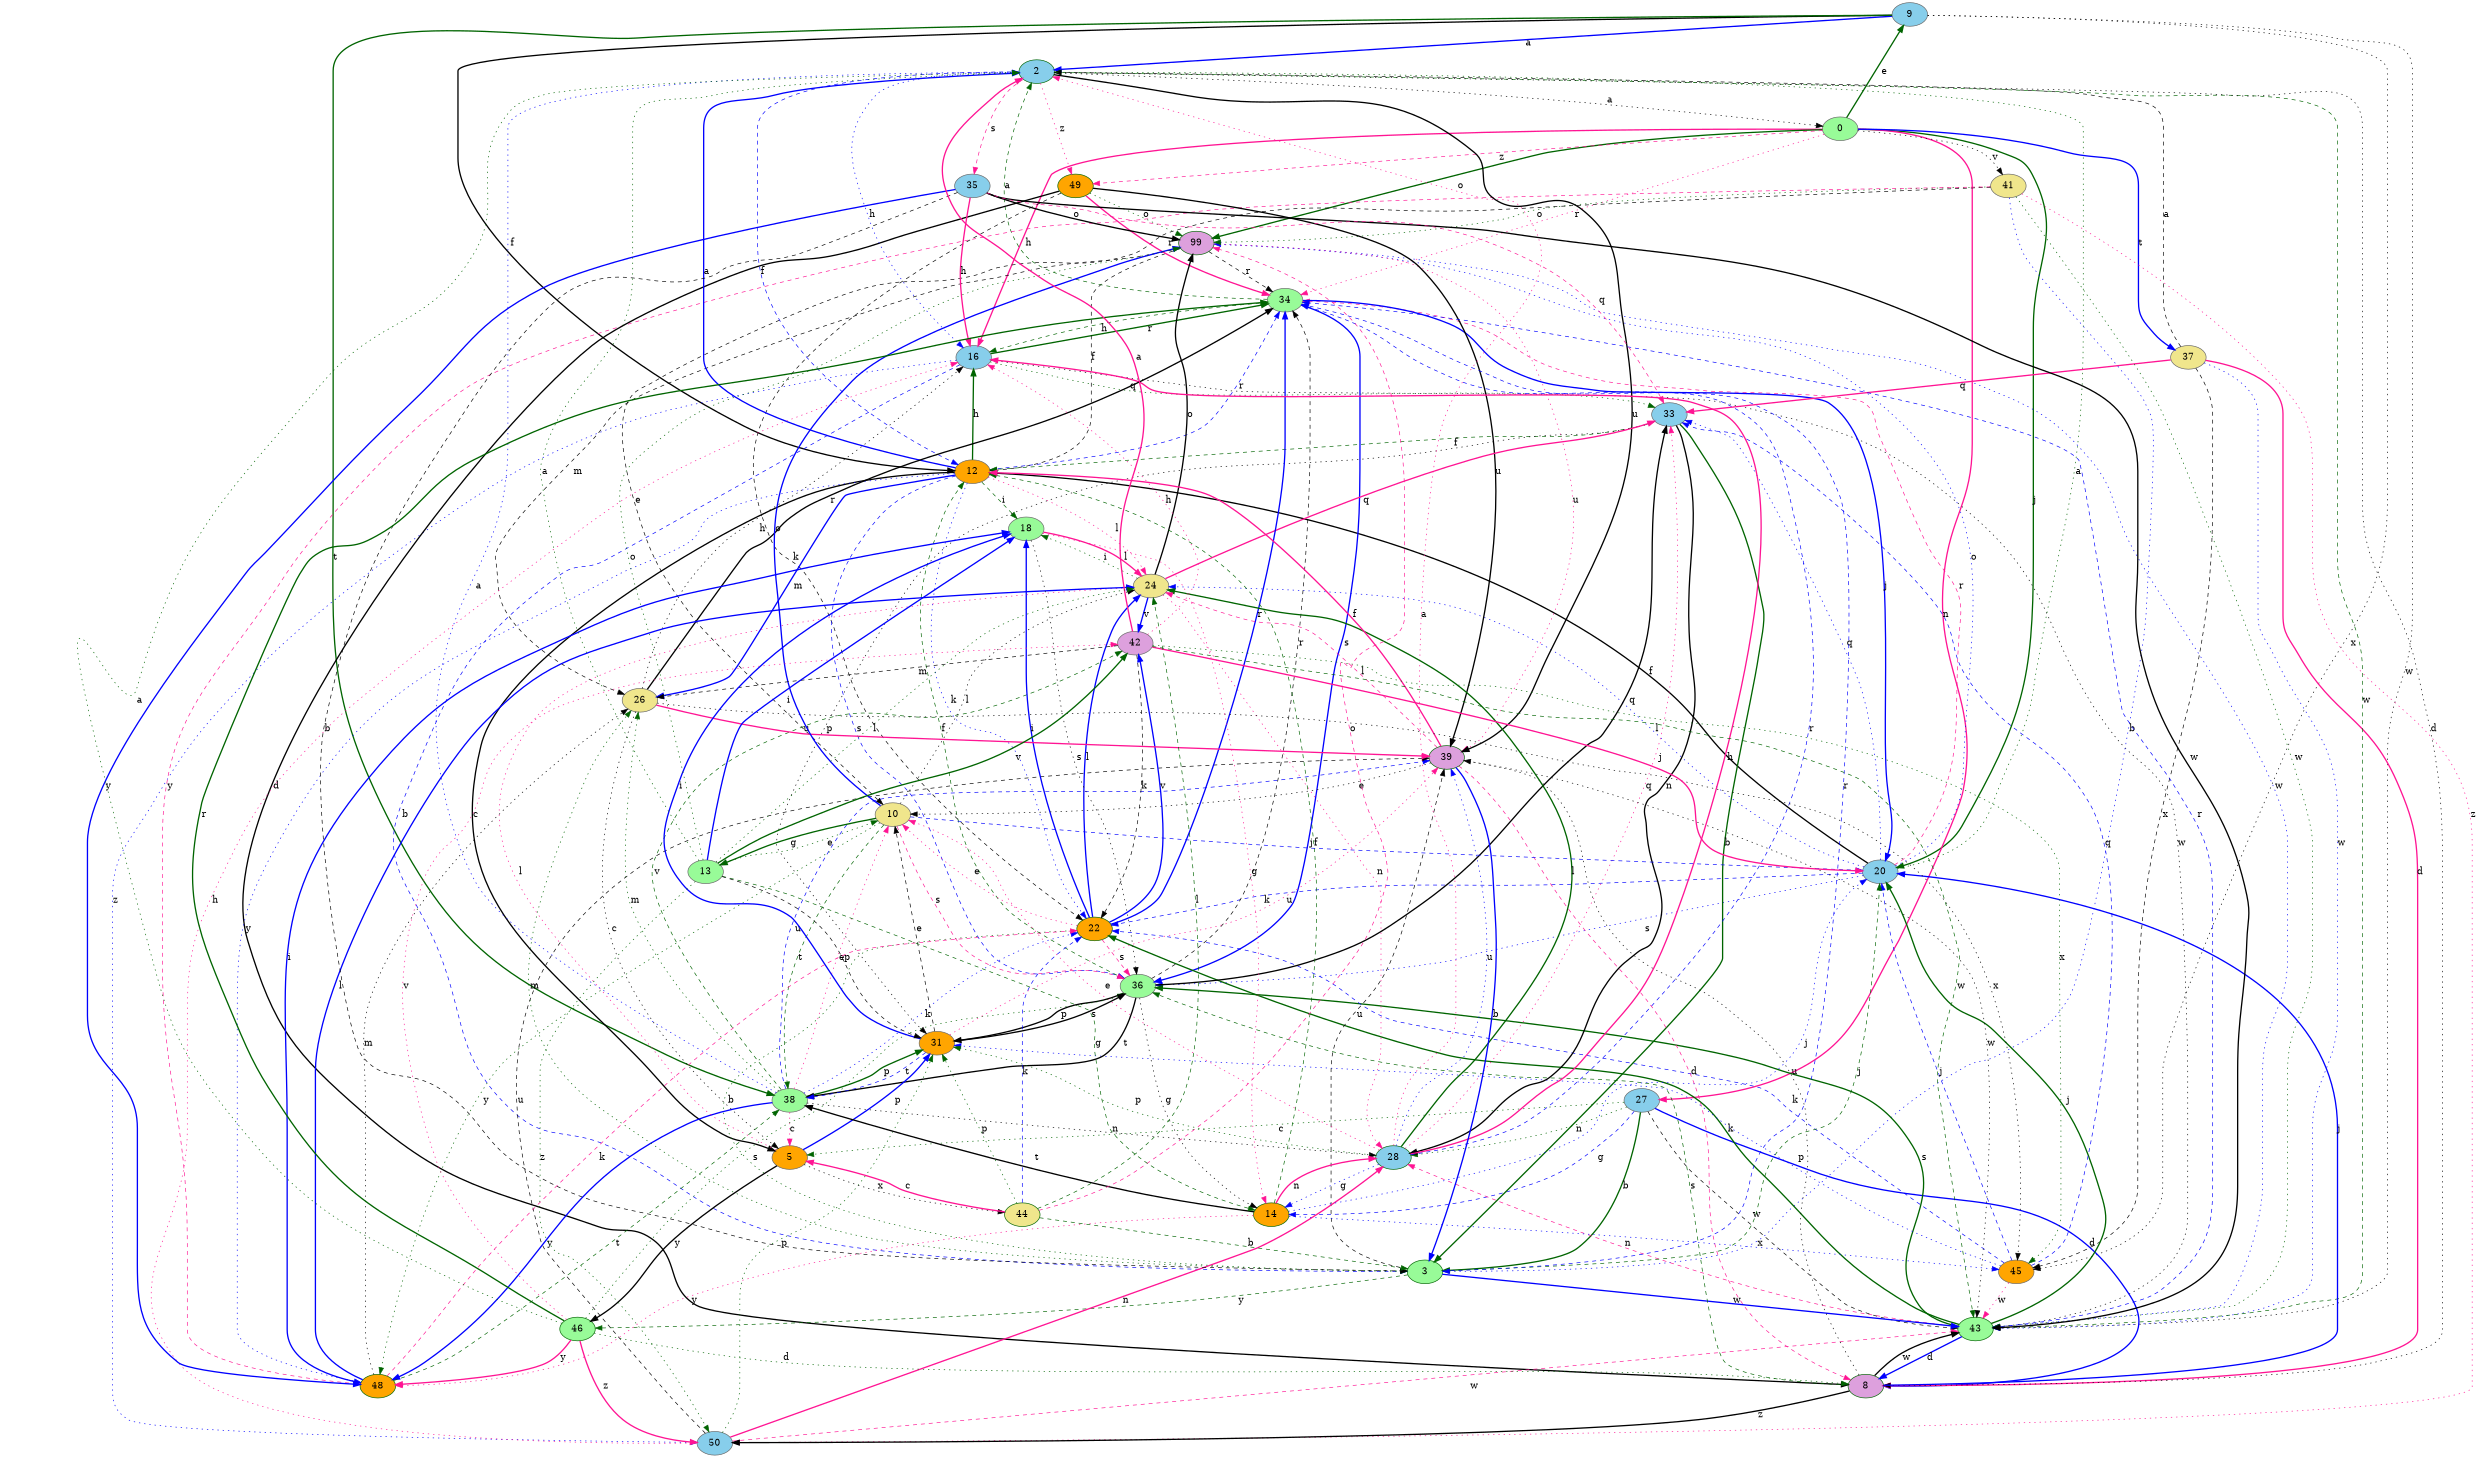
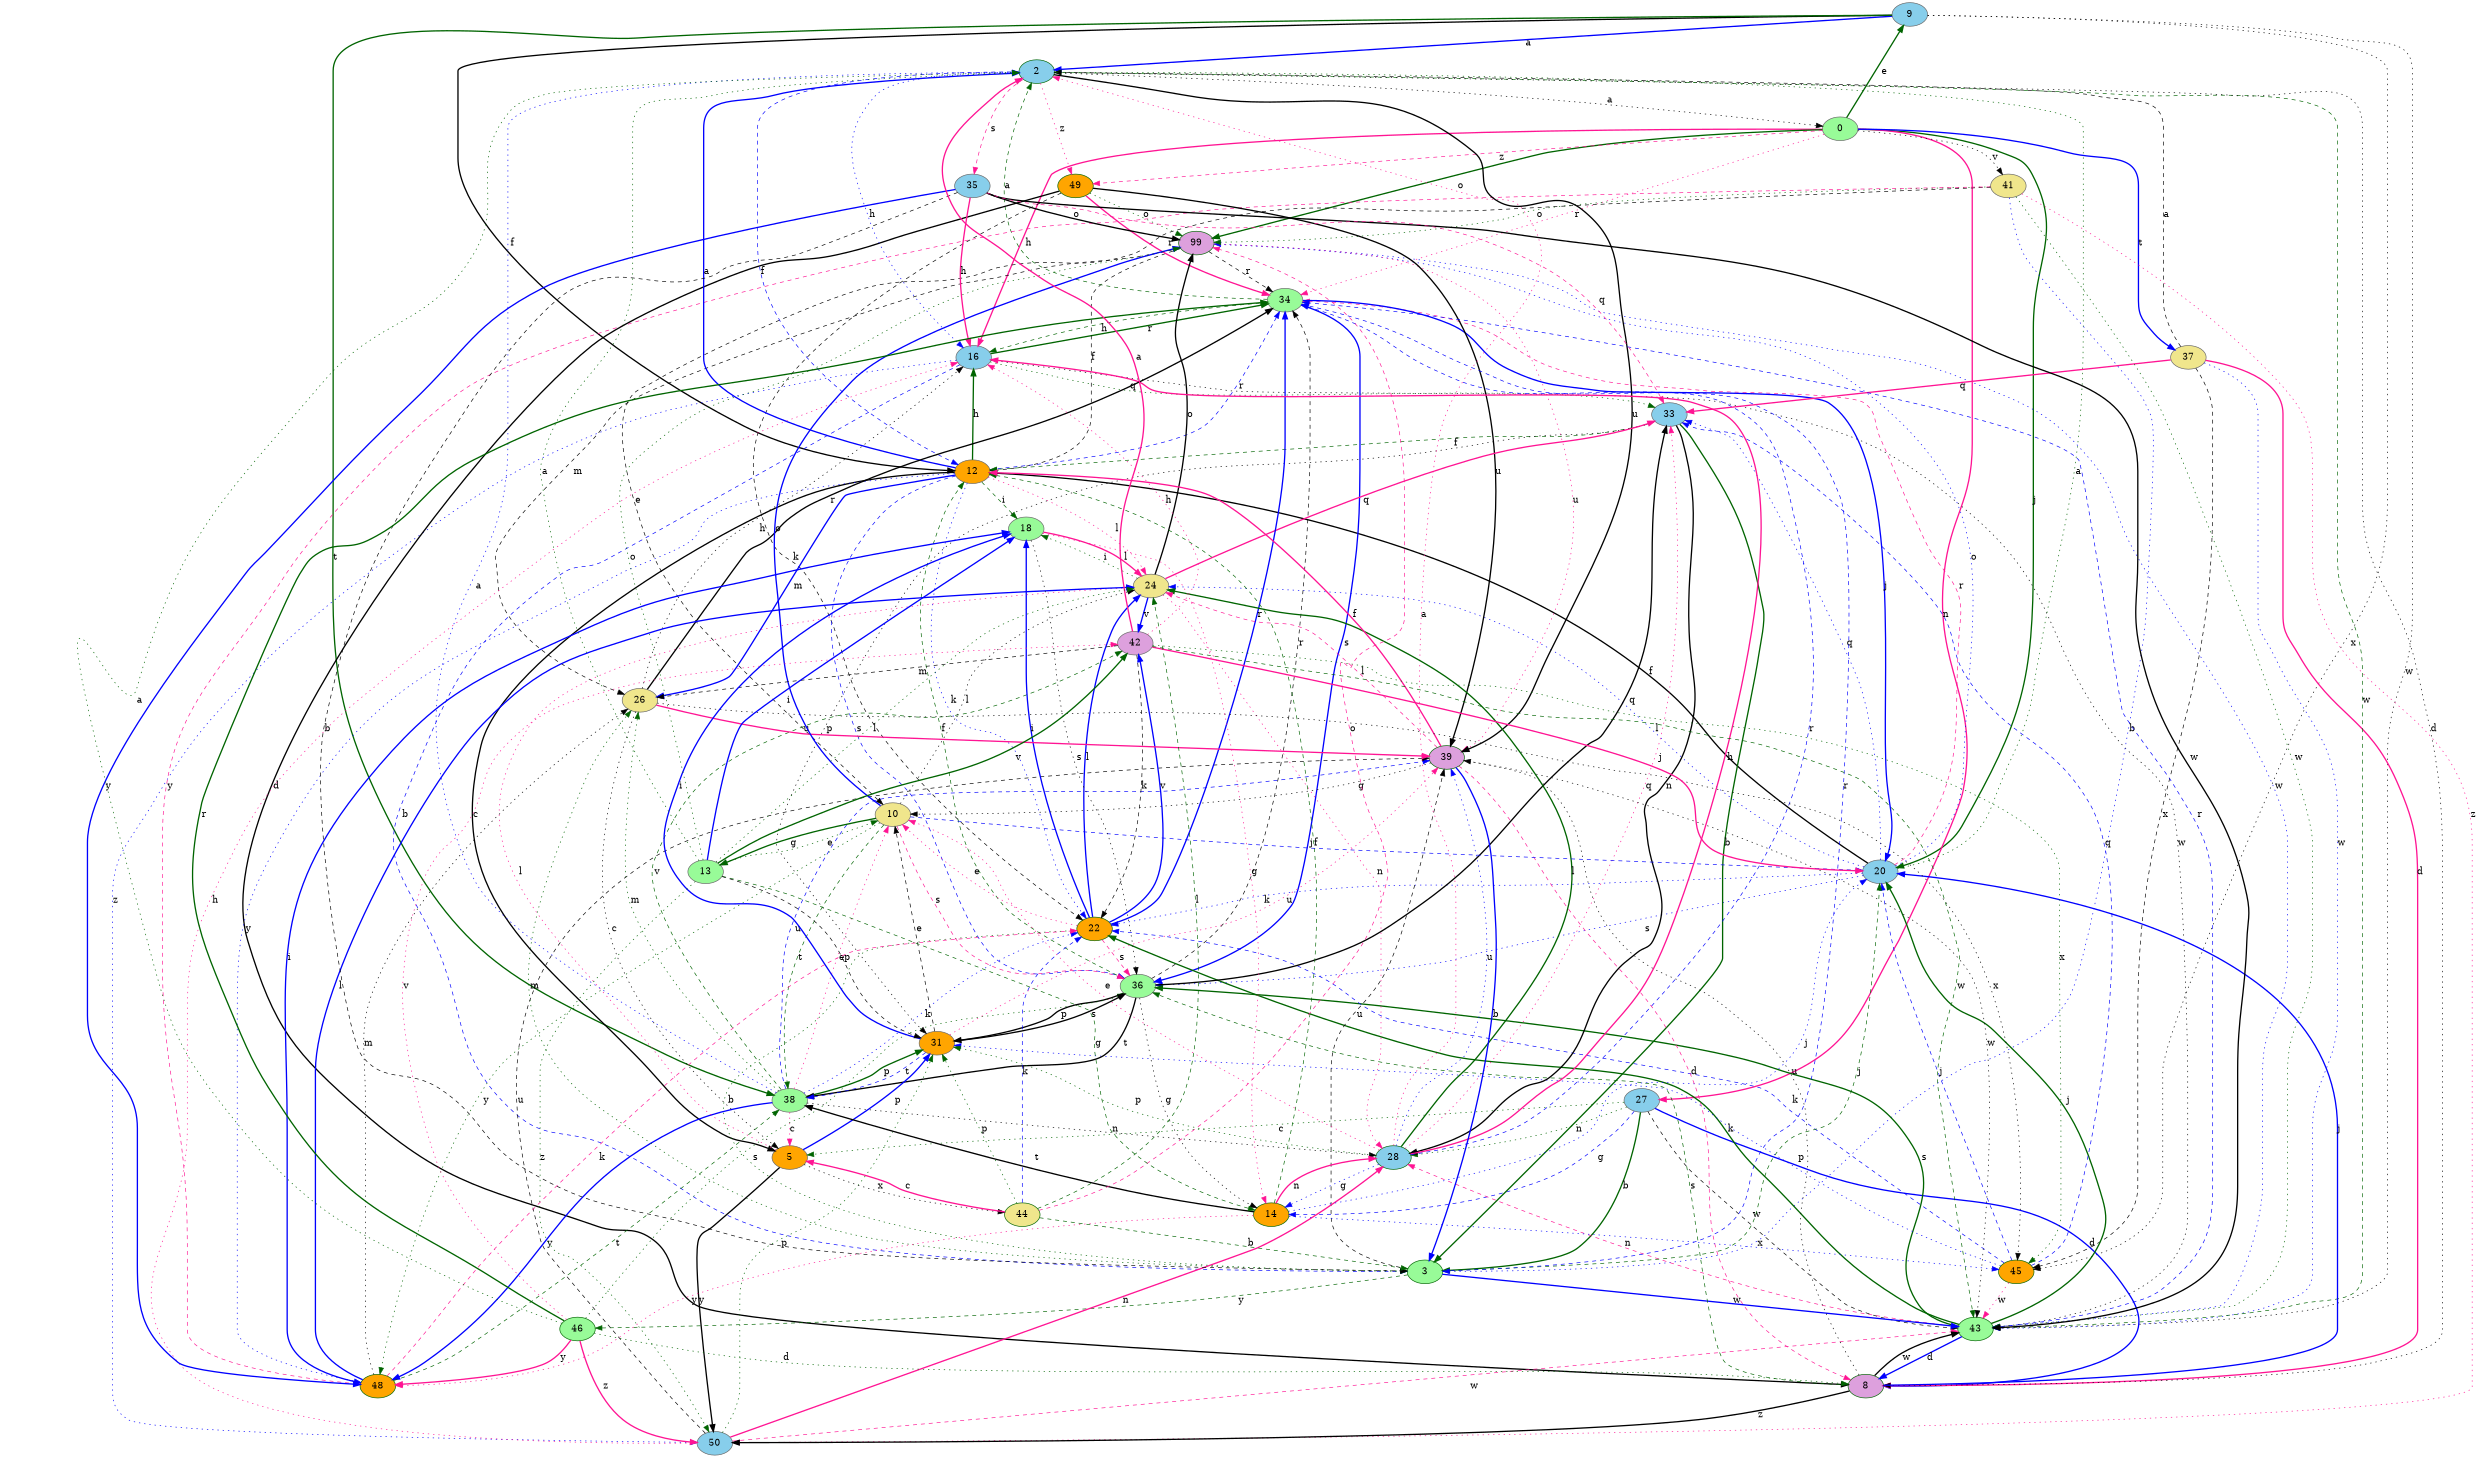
  strict digraph {
    node [color=gray40 fillcolor=skyblue style=filled]
    edge [color=blue style=dotted]
    9
    0 [fillcolor=palegreen]
    16
    20
    27
    n6 [color=darkgreen fillcolor=plum label=99]
    34 [fillcolor=palegreen]
    37 [fillcolor=khaki]
    41 [fillcolor=khaki]
    49 [color=darkgreen fillcolor=orange]
    2 [color=darkgreen]
    12 [fillcolor=orange]
    43 [color=darkgreen fillcolor=palegreen]
    38 [fillcolor=palegreen]
-   45 [fillcolor=orange]
+   45 [color=darkgreen fillcolor=orange]
    3 [color=darkgreen fillcolor=palegreen]
    50
    33
    24 [fillcolor=khaki]
    36 [fillcolor=palegreen]
    22 [color=darkgreen fillcolor=orange]
    8 [color=darkgreen fillcolor=plum]
    5 [fillcolor=orange]
    14 [color=darkgreen fillcolor=orange]
    28 [color=darkgreen]
    39 [color=darkgreen fillcolor=plum]
    26 [fillcolor=khaki]
    10 [fillcolor=khaki]
    48 [color=darkgreen fillcolor=orange]
    35
    18 [fillcolor=palegreen]
    46 [color=darkgreen fillcolor=palegreen]
    42 [fillcolor=plum]
    31 [fillcolor=orange]
    44 [color=darkgreen fillcolor=khaki]
    13 [fillcolor=palegreen]
    9 -> 2 [label=a style=bold]
    9 -> 12 [color=black label=f style=bold]
    9 -> 43 [color=black label=w]
    9 -> 38 [color=darkgreen label=t style=bold]
    9 -> 45 [color=black label=x]
    0 -> 9 [color=darkgreen label=e style=bold]
    0 -> 16 [color=deeppink label=h style=bold]
    0 -> 20 [color=darkgreen label=j style=bold]
    0 -> 27 [color=deeppink label=n style=bold]
    0 -> n6 [color=darkgreen label=o style=bold]
    0 -> 34 [color=deeppink label=r]
    0 -> 37 [label=t style=bold]
    0 -> 41 [color=black label=v]
    0 -> 49 [color=deeppink label=z style=dashed]
    16 -> 34 [color=darkgreen label=r style=bold]
    16 -> 43 [color=black label=w]
    16 -> 3 [label=b style=dashed]
    16 -> 50 [label=z]
    16 -> 33 [color=darkgreen label=q]
    20 -> n6 [label=o]
    20 -> 34 [color=deeppink label=r style=dashed]
    20 -> 2 [color=darkgreen label=a]
    20 -> 12 [color=black label=f style=bold]
    20 -> 33 [label=q]
    20 -> 24 [label=l]
    20 -> 36 [label=s]
-   20 -> 22 [label=k style=dashed]
+   20 -> 22 [label=k]
    27 -> 43 [color=black label=w style=dashed]
    27 -> 3 [color=darkgreen label=b style=bold]
    27 -> 8 [label=d style=bold]
    27 -> 5 [color=darkgreen label=c]
    27 -> 14 [label=g style=dashed]
    27 -> 28 [color=darkgreen label=n]
    n6 -> 34 [color=black label=r style=dashed]
    n6 -> 12 [color=black label=f style=dashed]
    n6 -> 43 [label=w]
    n6 -> 39 [color=deeppink label=u]
    n6 -> 26 [color=black label=m style=dashed]
    34 -> 16 [color=darkgreen label=h style=dashed]
    34 -> 20 [label=j style=bold]
    34 -> 2 [color=darkgreen label=a style=dashed]
    34 -> 36 [label=s style=bold]
    37 -> 2 [color=black label=a style=dashed]
    37 -> 43 [label=w]
    37 -> 45 [color=black label=x style=dashed]
    37 -> 33 [color=deeppink label=q style=bold]
    37 -> 8 [color=deeppink label=d style=bold]
    41 -> n6 [color=darkgreen label=o]
    41 -> 43 [color=darkgreen label=w]
    41 -> 3 [label=b]
    41 -> 50 [color=deeppink label=z]
    41 -> 10 [color=black label=e style=dashed]
    41 -> 48 [color=deeppink label=y style=dashed]
    49 -> n6 [color=darkgreen label=o]
    49 -> 34 [color=deeppink label=r style=bold]
    49 -> 22 [color=black label=k style=dashed]
    49 -> 8 [color=black label=d style=bold]
    49 -> 39 [color=black label=u style=bold]
    2 -> 0 [color=black label=a]
    2 -> 16 [label=h]
    2 -> 49 [color=deeppink label=z]
    2 -> 12 [label=f style=dashed]
    2 -> 43 [color=darkgreen label=w style=dashed]
    2 -> 8 [color=black label=d]
    2 -> 39 [color=black label=u style=bold]
    2 -> 35 [color=deeppink label=s style=dashed]
    12 -> 16 [color=darkgreen label=h style=bold]
    12 -> 34 [label=r style=dashed]
    12 -> 2 [label=a style=bold]
    12 -> 24 [color=deeppink label=l]
    12 -> 36 [label=s style=dashed]
    12 -> 22 [label=k]
    12 -> 5 [color=black label=c style=bold]
    12 -> 26 [label=m style=bold]
    12 -> 48 [label=y]
    12 -> 18 [color=darkgreen label=i style=dashed]
    43 -> 20 [color=darkgreen label=j style=bold]
    43 -> 34 [label=r style=dashed]
    43 -> 36 [color=darkgreen label=s style=bold]
    43 -> 22 [color=darkgreen label=k style=bold]
    43 -> 8 [label=d style=bold]
    43 -> 28 [color=deeppink label=n style=dashed]
    38 -> 2 [label=a]
    38 -> 22 [label=k]
    38 -> 5 [color=deeppink label=c]
    38 -> 28 [color=black label=n]
    38 -> 39 [label=u style=dashed]
    38 -> 26 [color=darkgreen label=m]
    38 -> 10 [color=deeppink label=e]
    38 -> 48 [label=y style=bold]
    38 -> 42 [color=darkgreen label=v style=dashed]
    38 -> 31 [color=darkgreen label=p style=bold]
    45 -> 20 [label=j style=dashed]
    45 -> 43 [color=deeppink label=w]
    45 -> 33 [label=q style=dashed]
    45 -> 22 [label=k style=dashed]
    45 -> 31 [label=p]
    3 -> 20 [color=darkgreen label=j style=dashed]
    3 -> 34 [label=r style=dashed]
    3 -> 43 [label=w style=bold]
    3 -> 39 [color=black label=u style=dashed]
    3 -> 26 [color=darkgreen label=m]
    3 -> 46 [color=darkgreen label=y style=dashed]
    50 -> 16 [color=deeppink label=h]
    50 -> 43 [color=deeppink label=w style=dashed]
    50 -> 28 [color=deeppink label=n style=bold]
    50 -> 39 [color=black label=u style=dashed]
    50 -> 31 [color=darkgreen label=p]
    33 -> 12 [color=darkgreen label=f style=dashed]
    33 -> 3 [color=darkgreen label=b style=bold]
    33 -> 28 [color=black label=n style=bold]
    33 -> 31 [color=black label=p]
    24 -> n6 [color=black label=o style=bold]
    24 -> 33 [color=deeppink label=q style=bold]
    24 -> 28 [color=deeppink label=n]
    24 -> 18 [color=darkgreen label=i]
    24 -> 42 [label=v style=bold]
    36 -> 34 [color=black label=r style=dashed]
    36 -> 12 [color=darkgreen label=f style=dashed]
    36 -> 38 [color=black label=t style=bold]
    36 -> 33 [color=black label=q style=bold]
    36 -> 14 [color=black label=g]
    36 -> 31 [color=black label=p style=bold]
    22 -> 34 [label=r style=bold]
    22 -> 3 [color=darkgreen label=b]
    22 -> 24 [label=l style=bold]
    22 -> 36 [color=deeppink label=s style=dashed]
    22 -> 10 [color=deeppink label=e]
    22 -> 18 [label=i style=bold]
    22 -> 42 [label=v style=bold]
    8 -> 20 [label=j style=bold]
    8 -> 43 [color=black label=w style=bold]
    8 -> 50 [color=black label=z style=bold]
    8 -> 36 [color=darkgreen label=s style=dashed]
    8 -> 39 [color=black label=u]
    5 -> 24 [color=deeppink label=l]
-   5 -> 46 [color=black label=y style=bold]
+   5 -> 50 [color=black label=y style=bold]
    5 -> 31 [label=p style=bold]
    5 -> 44 [color=black label=x]
    14 -> 20 [label=j]
    14 -> 12 [color=darkgreen label=f style=dashed]
    14 -> 38 [color=black label=t style=bold]
    14 -> 45 [label=x]
    14 -> 28 [color=deeppink label=n style=bold]
    14 -> 48 [color=deeppink label=y]
    28 -> 16 [color=deeppink label=h style=bold]
    28 -> 34 [label=r style=dashed]
    28 -> 2 [color=deeppink label=a]
    28 -> 33 [color=deeppink label=q]
    28 -> 24 [color=darkgreen label=l style=bold]
    28 -> 14 [label=g]
    28 -> 39 [label=u]
    28 -> 10 [color=deeppink label=e]
    28 -> 31 [color=darkgreen label=p]
    39 -> 12 [color=deeppink label=f style=bold]
    39 -> 43 [color=black label=w]
    39 -> 3 [label=b style=bold]
    39 -> 24 [color=deeppink label=l style=dashed]
    39 -> 8 [color=deeppink label=d style=dashed]
-   39 -> 10 [color=black label=e]
+   39 -> 10 [color=black label=g]
    26 -> 16 [color=black label=h]
    26 -> 34 [color=black label=r style=bold]
    26 -> 45 [color=black label=x]
    26 -> 5 [color=black label=c]
    26 -> 39 [color=deeppink label=u style=bold]
    10 -> 20 [label=j style=dashed]
    10 -> n6 [label=o style=bold]
    10 -> 38 [color=darkgreen label=t style=dashed]
    10 -> 24 [color=black label=l]
    10 -> 36 [color=deeppink label=s style=dashed]
    10 -> 48 [color=darkgreen label=y]
    10 -> 13 [color=darkgreen label=g style=bold]
    48 -> 38 [color=darkgreen label=t style=dashed]
    48 -> 24 [label=l style=bold]
    48 -> 22 [color=deeppink label=k style=dashed]
    48 -> 26 [color=black label=m]
    48 -> 18 [label=i style=bold]
    35 -> 16 [color=deeppink label=h style=bold]
    35 -> n6 [color=black label=o style=bold]
    35 -> 43 [color=black label=w style=bold]
    35 -> 3 [color=black label=b style=dashed]
    35 -> 33 [color=deeppink label=q style=dashed]
    35 -> 48 [label=y style=bold]
    18 -> 24 [color=deeppink label=l style=bold]
    18 -> 36 [color=black label=s]
    18 -> 14 [color=deeppink label=g]
    46 -> 34 [color=darkgreen label=r style=bold]
    46 -> 2 [color=darkgreen label=a]
    46 -> 50 [color=deeppink label=z style=bold]
    46 -> 36 [color=darkgreen label=s]
    46 -> 8 [color=darkgreen label=d]
    46 -> 48 [color=deeppink label=y style=bold]
    46 -> 42 [color=deeppink label=v]
    42 -> 16 [color=deeppink label=h]
    42 -> 20 [color=deeppink label=j style=bold]
    42 -> 2 [color=deeppink label=a style=bold]
    42 -> 43 [color=darkgreen label=w style=dashed]
    42 -> 45 [color=darkgreen label=x]
    42 -> 22 [color=black label=k style=dashed]
    42 -> 26 [color=black label=m style=dashed]
    31 -> 38 [label=t style=dashed]
    31 -> 36 [color=black label=s style=bold]
    31 -> 39 [color=deeppink label=u]
    31 -> 10 [color=black label=e style=dashed]
    31 -> 18 [label=i style=bold]
    44 -> n6 [color=deeppink label=o style=dashed]
    44 -> 3 [color=darkgreen label=b style=dashed]
    44 -> 24 [color=darkgreen label=l style=dashed]
    44 -> 22 [label=k style=dashed]
    44 -> 5 [color=deeppink label=c style=bold]
    44 -> 31 [color=darkgreen label=p]
    13 -> n6 [color=darkgreen label=o]
    13 -> 2 [color=darkgreen label=a]
    13 -> 50 [color=darkgreen label=z]
    13 -> 24 [color=darkgreen label=l]
    13 -> 14 [color=darkgreen label=g style=dashed]
    13 -> 10 [color=darkgreen label=e]
    13 -> 18 [label=i style=bold]
    13 -> 42 [color=darkgreen label=v style=bold]
    13 -> 31 [color=black label=p style=dashed]
  }
